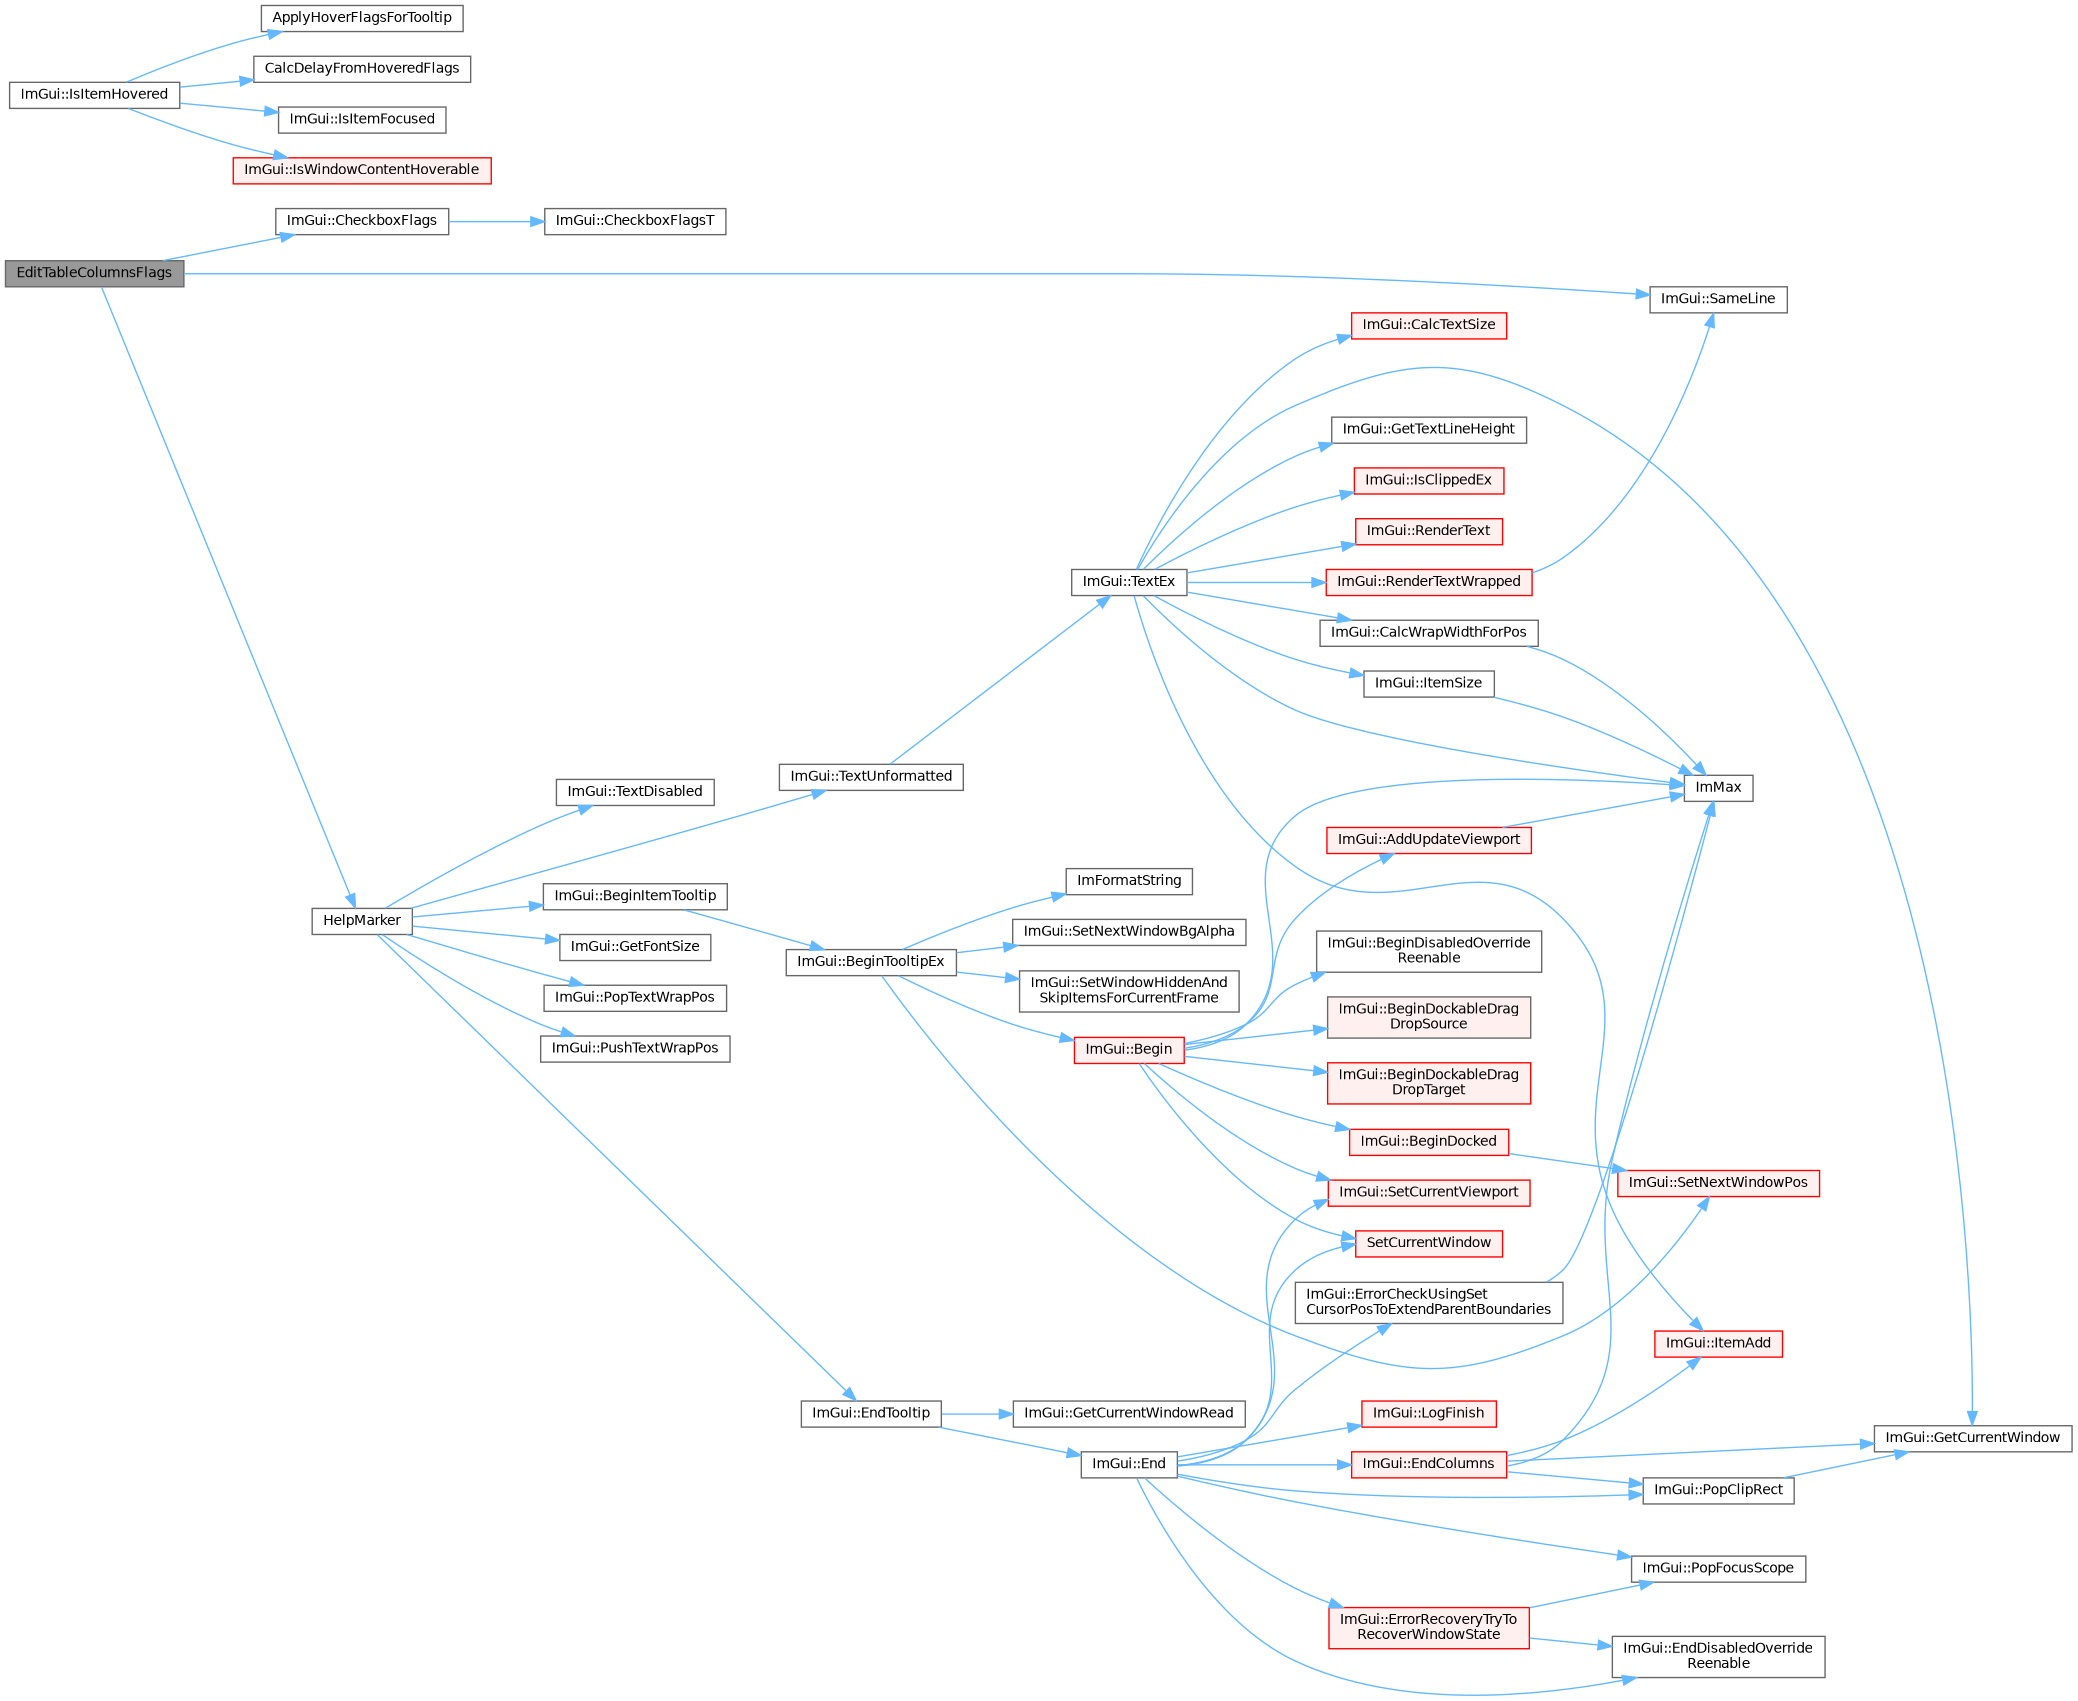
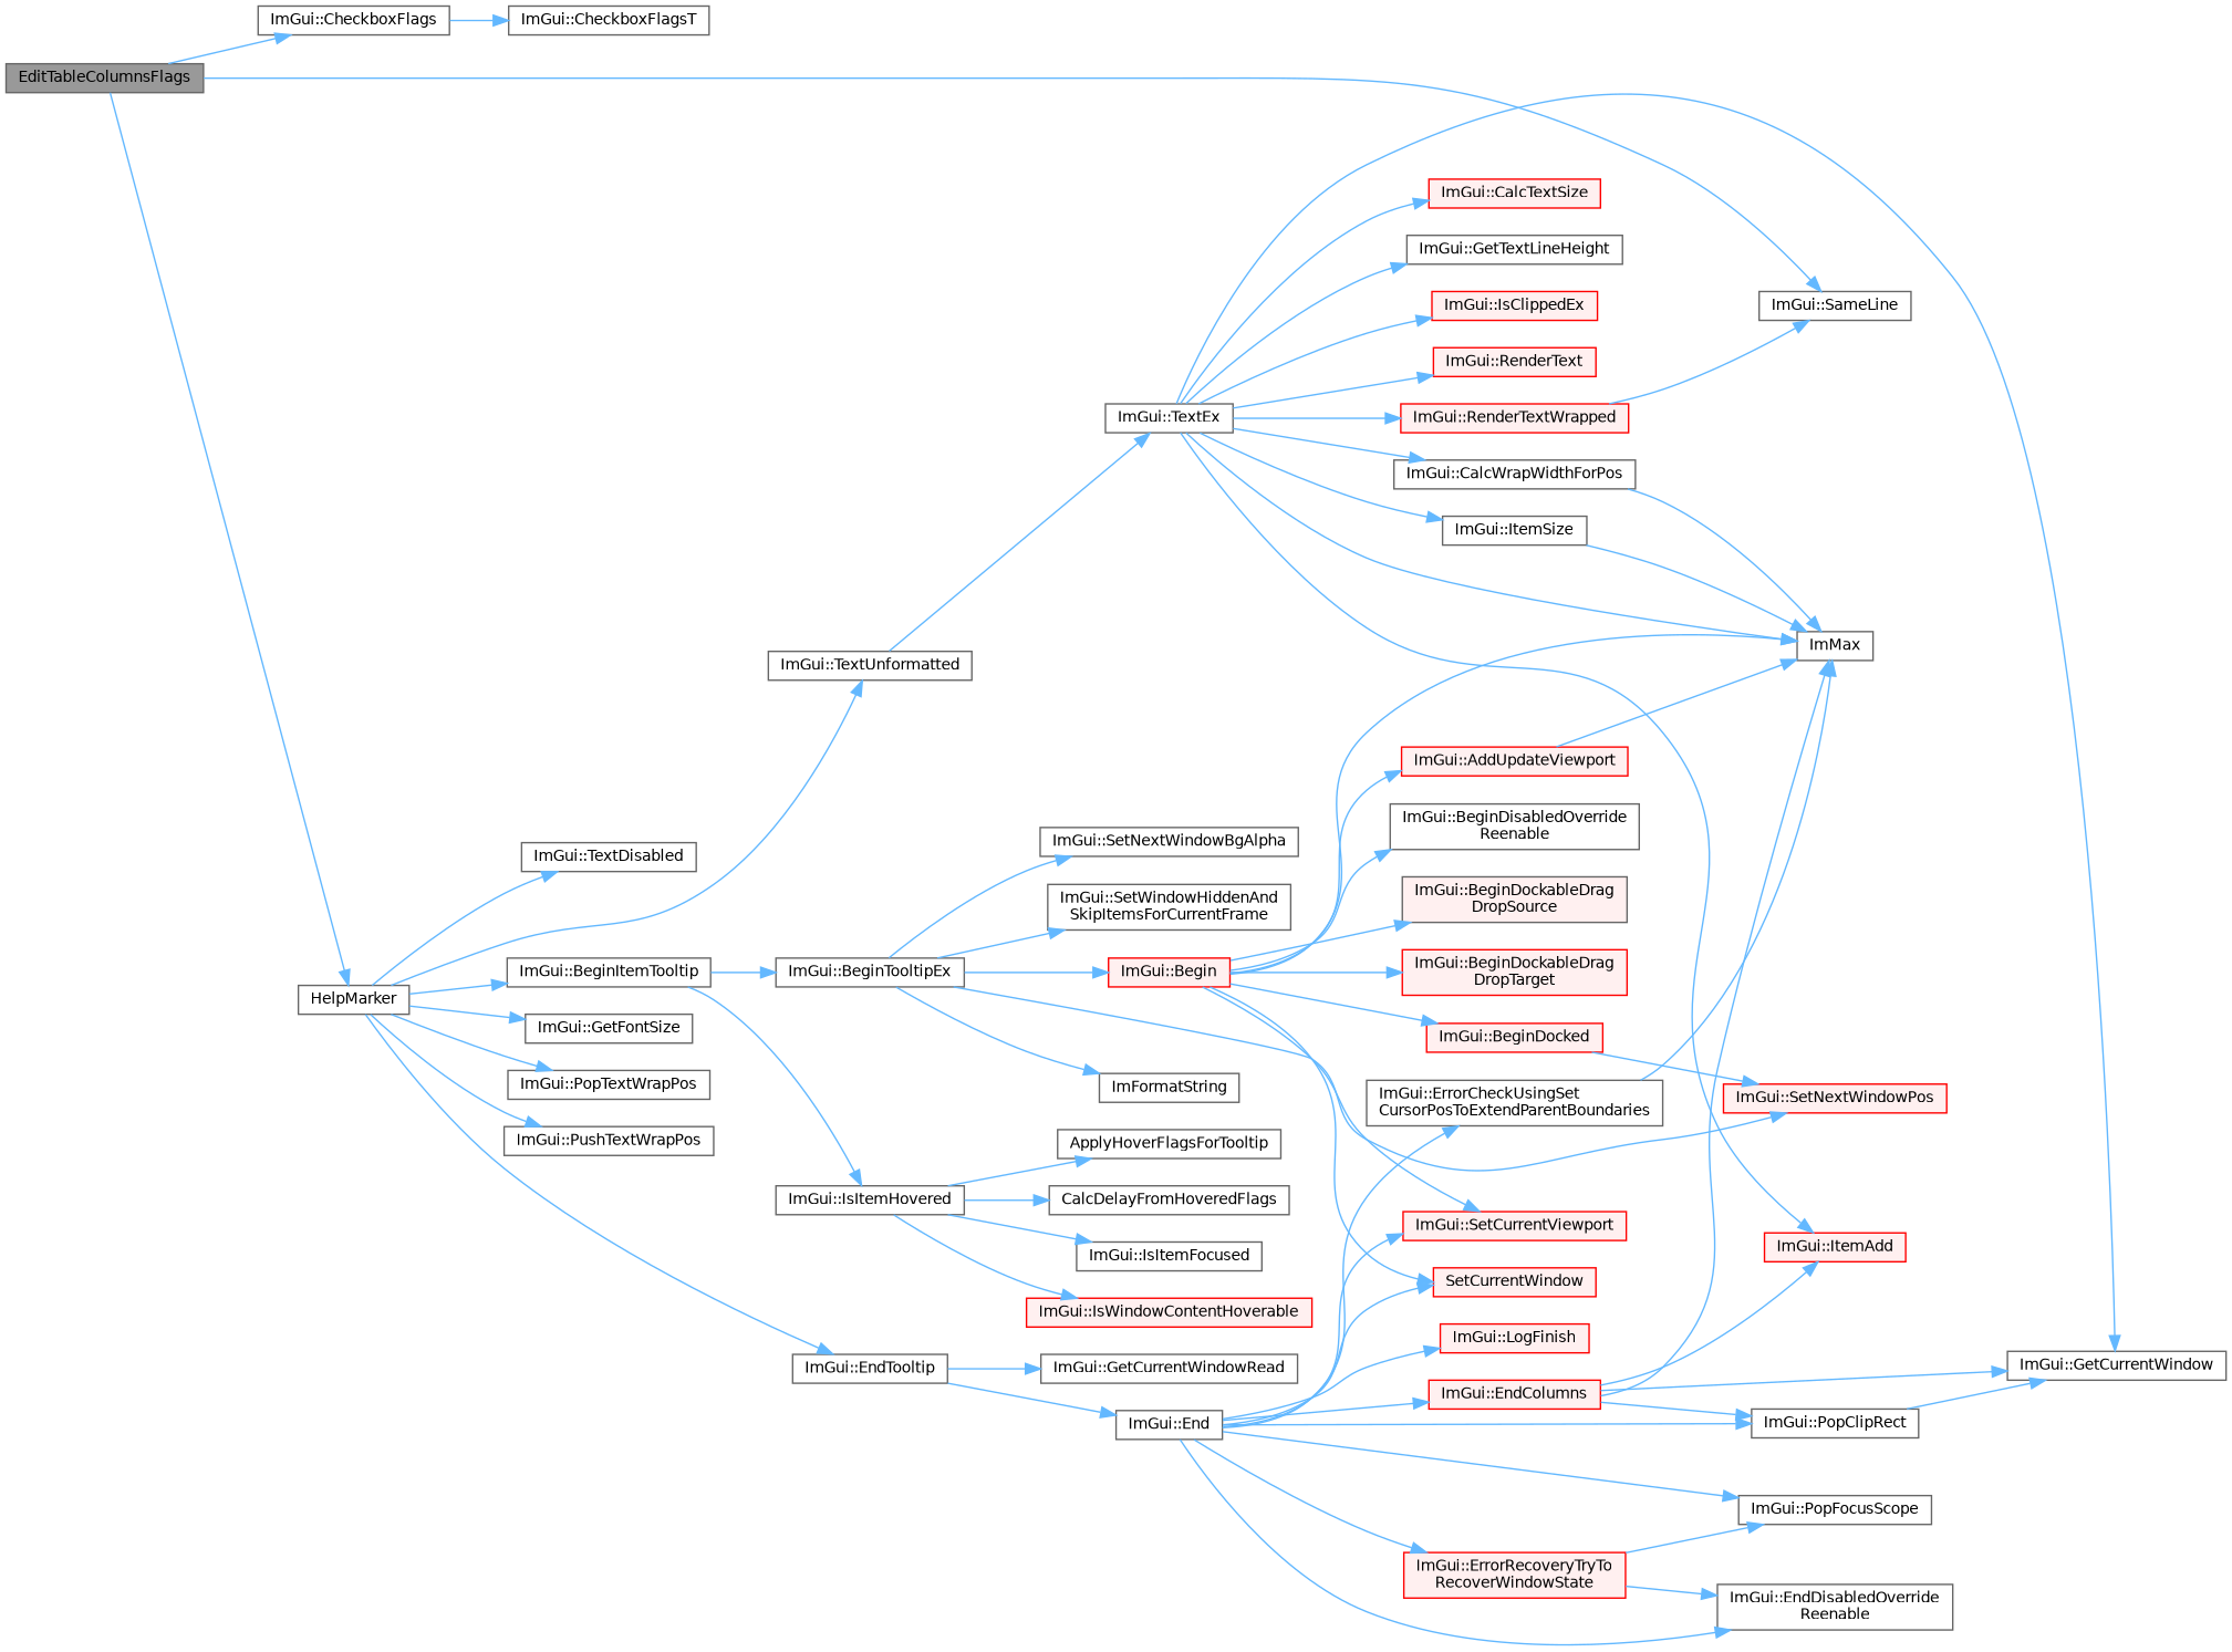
  digraph {
    rankdir=LR
    node [color=grey40 fillcolor=white fontname=Helvetica fontsize=10 shape=box style=filled]
    edge [color=steelblue1 fontname=Helvetica fontsize=10 labelfontname=Helvetica labelfontsize=10 style=solid]
    n1 [color=gray40 fillcolor=grey60 fontcolor=black height=0.2 label=EditTableColumnsFlags width=0.4]
    n2 [height=0.2 label="ImGui::CheckboxFlags" width=0.4]
    n3 [height=0.2 label=HelpMarker width=0.4]
    n4 [height=0.2 label="ImGui::SameLine" width=0.4]
    n5 [height=0.2 label="ImGui::CheckboxFlagsT" width=0.4]
    n6 [height=0.2 label="ImGui::BeginItemTooltip" width=0.4]
    n7 [height=0.2 label="ImGui::EndTooltip" width=0.4]
    n8 [height=0.2 label="ImGui::GetFontSize" width=0.4]
    n9 [height=0.2 label="ImGui::PopTextWrapPos" width=0.4]
    n10 [height=0.2 label="ImGui::PushTextWrapPos" width=0.4]
    n11 [height=0.2 label="ImGui::TextDisabled" width=0.4]
    n12 [height=0.2 label="ImGui::TextUnformatted" width=0.4]
    n13 [height=0.2 label="ImGui::BeginTooltipEx" width=0.4]
    n14 [height=0.2 label="ImGui::IsItemHovered" width=0.4]
    n15 [height=0.2 label="ImGui::End" width=0.4]
    n16 [height=0.2 label="ImGui::GetCurrentWindowRead" width=0.4]
    n17 [height=0.2 label="ImGui::TextEx" width=0.4]
    n18 [color=red fillcolor="#FFF0F0" height=0.2 label="ImGui::Begin" width=0.4]
    n19 [color=red fillcolor="#FFF0F0" height=0.2 label="ImGui::SetNextWindowPos" width=0.4]
    n20 [height=0.2 label=ImFormatString width=0.4]
    n21 [height=0.2 label="ImGui::SetNextWindowBgAlpha" width=0.4]
    n22 [height=0.2 label="ImGui::SetWindowHiddenAnd\lSkipItemsForCurrentFrame" width=0.4]
    n23 [height=0.2 label=ApplyHoverFlagsForTooltip width=0.4]
    n24 [height=0.2 label=CalcDelayFromHoveredFlags width=0.4]
    n25 [height=0.2 label="ImGui::IsItemFocused" width=0.4]
    n26 [color=red fillcolor="#FFF0F0" height=0.2 label="ImGui::IsWindowContentHoverable" width=0.4]
    n27 [color=red fillcolor="#FFF0F0" height=0.2 label="ImGui::AddUpdateViewport" width=0.4]
    n28 [height=0.2 label=ImMax width=0.4]
    n29 [height=0.2 label="ImGui::BeginDisabledOverride\lReenable" width=0.4]
    n30 [fillcolor="#FFF0F0" height=0.2 label="ImGui::BeginDockableDrag\lDropSource" width=0.4]
    n31 [color=red fillcolor="#FFF0F0" height=0.2 label="ImGui::BeginDockableDrag\lDropTarget" width=0.4]
    n32 [color=red fillcolor="#FFF0F0" height=0.2 label="ImGui::BeginDocked" width=0.4]
    n33 [color=red fillcolor="#FFF0F0" height=0.2 label="ImGui::SetCurrentViewport" width=0.4]
    n34 [color=red fillcolor="#FFF0F0" height=0.2 label=SetCurrentWindow width=0.4]
    n35 [color=red fillcolor="#FFF0F0" height=0.2 label="ImGui::EndColumns" width=0.4]
    n36 [height=0.2 label="ImGui::PopClipRect" width=0.4]
    n37 [height=0.2 label="ImGui::EndDisabledOverride\lReenable" width=0.4]
    n38 [height=0.2 label="ImGui::ErrorCheckUsingSet\lCursorPosToExtendParentBoundaries" width=0.4]
    n39 [color=red fillcolor="#FFF0F0" height=0.2 label="ImGui::ErrorRecoveryTryTo\lRecoverWindowState" width=0.4]
    n40 [height=0.2 label="ImGui::PopFocusScope" width=0.4]
    n41 [color=red fillcolor="#FFF0F0" height=0.2 label="ImGui::LogFinish" width=0.4]
    n42 [height=0.2 label="ImGui::GetCurrentWindow" width=0.4]
    n43 [color=red fillcolor="#FFF0F0" height=0.2 label="ImGui::ItemAdd" width=0.4]
    n44 [color=red fillcolor="#FFF0F0" height=0.2 label="ImGui::CalcTextSize" width=0.4]
    n45 [height=0.2 label="ImGui::CalcWrapWidthForPos" width=0.4]
    n46 [height=0.2 label="ImGui::GetTextLineHeight" width=0.4]
    n47 [color=red fillcolor="#FFF0F0" height=0.2 label="ImGui::IsClippedEx" width=0.4]
    n48 [height=0.2 label="ImGui::ItemSize" width=0.4]
    n49 [color=red fillcolor="#FFF0F0" height=0.2 label="ImGui::RenderText" width=0.4]
    n50 [color=red fillcolor="#FFF0F0" height=0.2 label="ImGui::RenderTextWrapped" width=0.4]
    n1 -> n2
    n1 -> n3
    n1 -> n4
    n2 -> n5
    n3 -> n6
    n3 -> n7
    n3 -> n8
    n3 -> n9
    n3 -> n10
    n3 -> n11
    n3 -> n12
    n6 -> n13
+   n6 -> n14
    n7 -> n15
    n7 -> n16
    n12 -> n17
    n13 -> n18
    n13 -> n19
    n13 -> n20
    n13 -> n21
    n13 -> n22
    n14 -> n23
    n14 -> n24
    n14 -> n25
    n14 -> n26
    n15 -> n33
    n15 -> n34
    n15 -> n35
    n15 -> n36
    n15 -> n37
    n15 -> n38
    n15 -> n39
    n15 -> n40
    n15 -> n41
    n17 -> n28
    n17 -> n42
    n17 -> n43
    n17 -> n44
    n17 -> n45
    n17 -> n46
    n17 -> n47
    n17 -> n48
    n17 -> n49
    n17 -> n50
    n18 -> n27
    n18 -> n28
    n18 -> n29
    n18 -> n30
    n18 -> n31
    n18 -> n32
    n18 -> n33
    n18 -> n34
    n27 -> n28
    n32 -> n19
    n35 -> n28
    n35 -> n36
    n35 -> n42
    n35 -> n43
    n36 -> n42
    n38 -> n28
    n39 -> n37
    n39 -> n40
    n45 -> n28
    n48 -> n28
    n50 -> n4
  }
